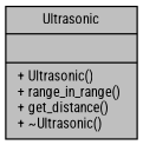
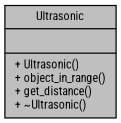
  digraph {
    fontname="Roboto Condensed"
-   n1 [color=black fillcolor=grey75 fontcolor=black fontname="Roboto Condensed" fontsize=10 height=0.2 label="{Ultrasonic\n||+ Ultrasonic()\l+ range_in_range()\l+ get_distance()\l+ ~Ultrasonic()\l}" shape=record style=filled width=0.4]
+   n1 [color=black fillcolor=grey75 fontcolor=black fontname="Roboto Condensed" fontsize=10 height=0.2 label="{Ultrasonic\n||+ Ultrasonic()\l+ object_in_range()\l+ get_distance()\l+ ~Ultrasonic()\l}" shape=record style=filled width=0.4]
  }
